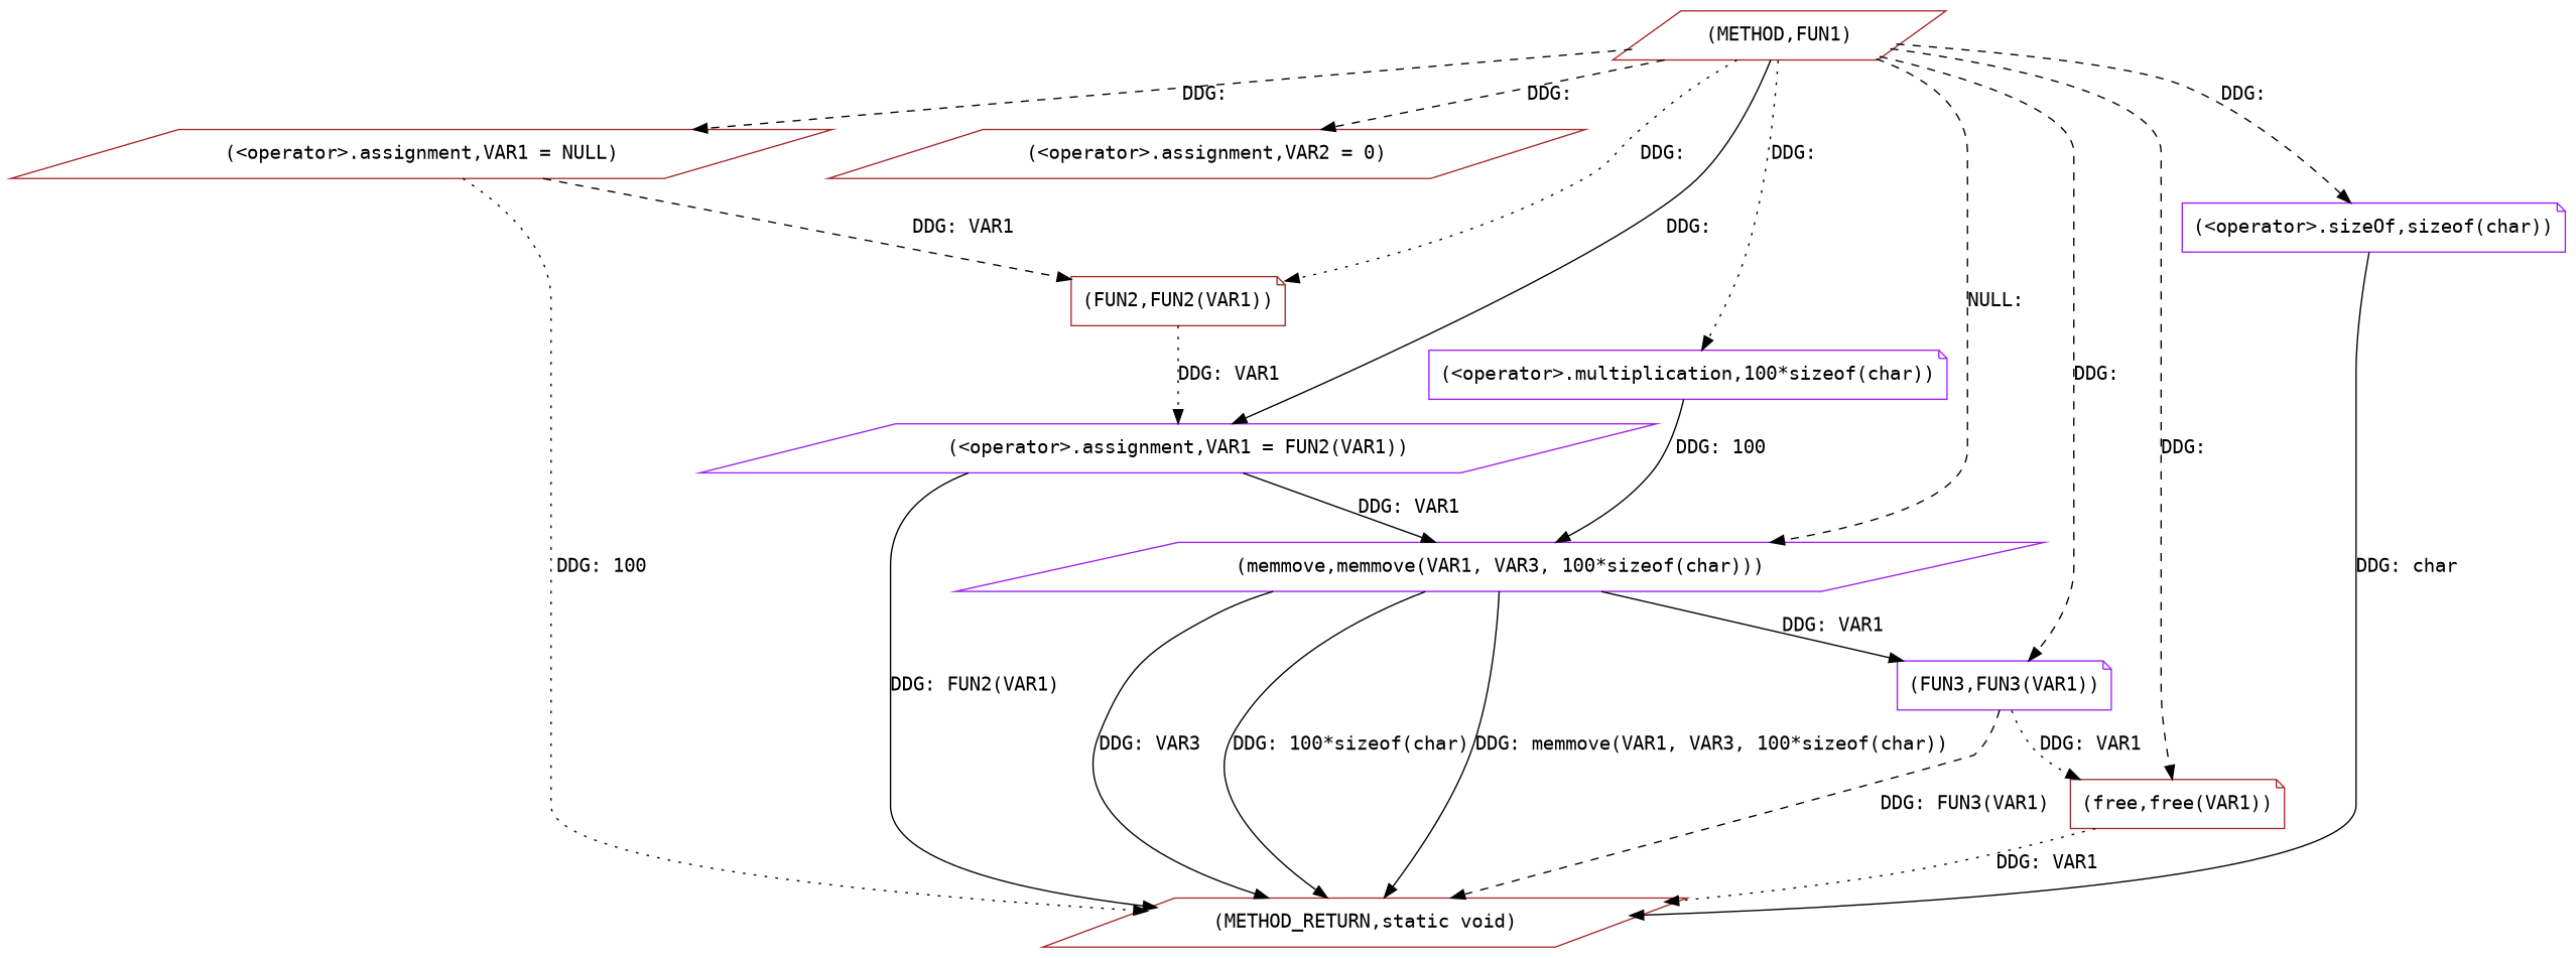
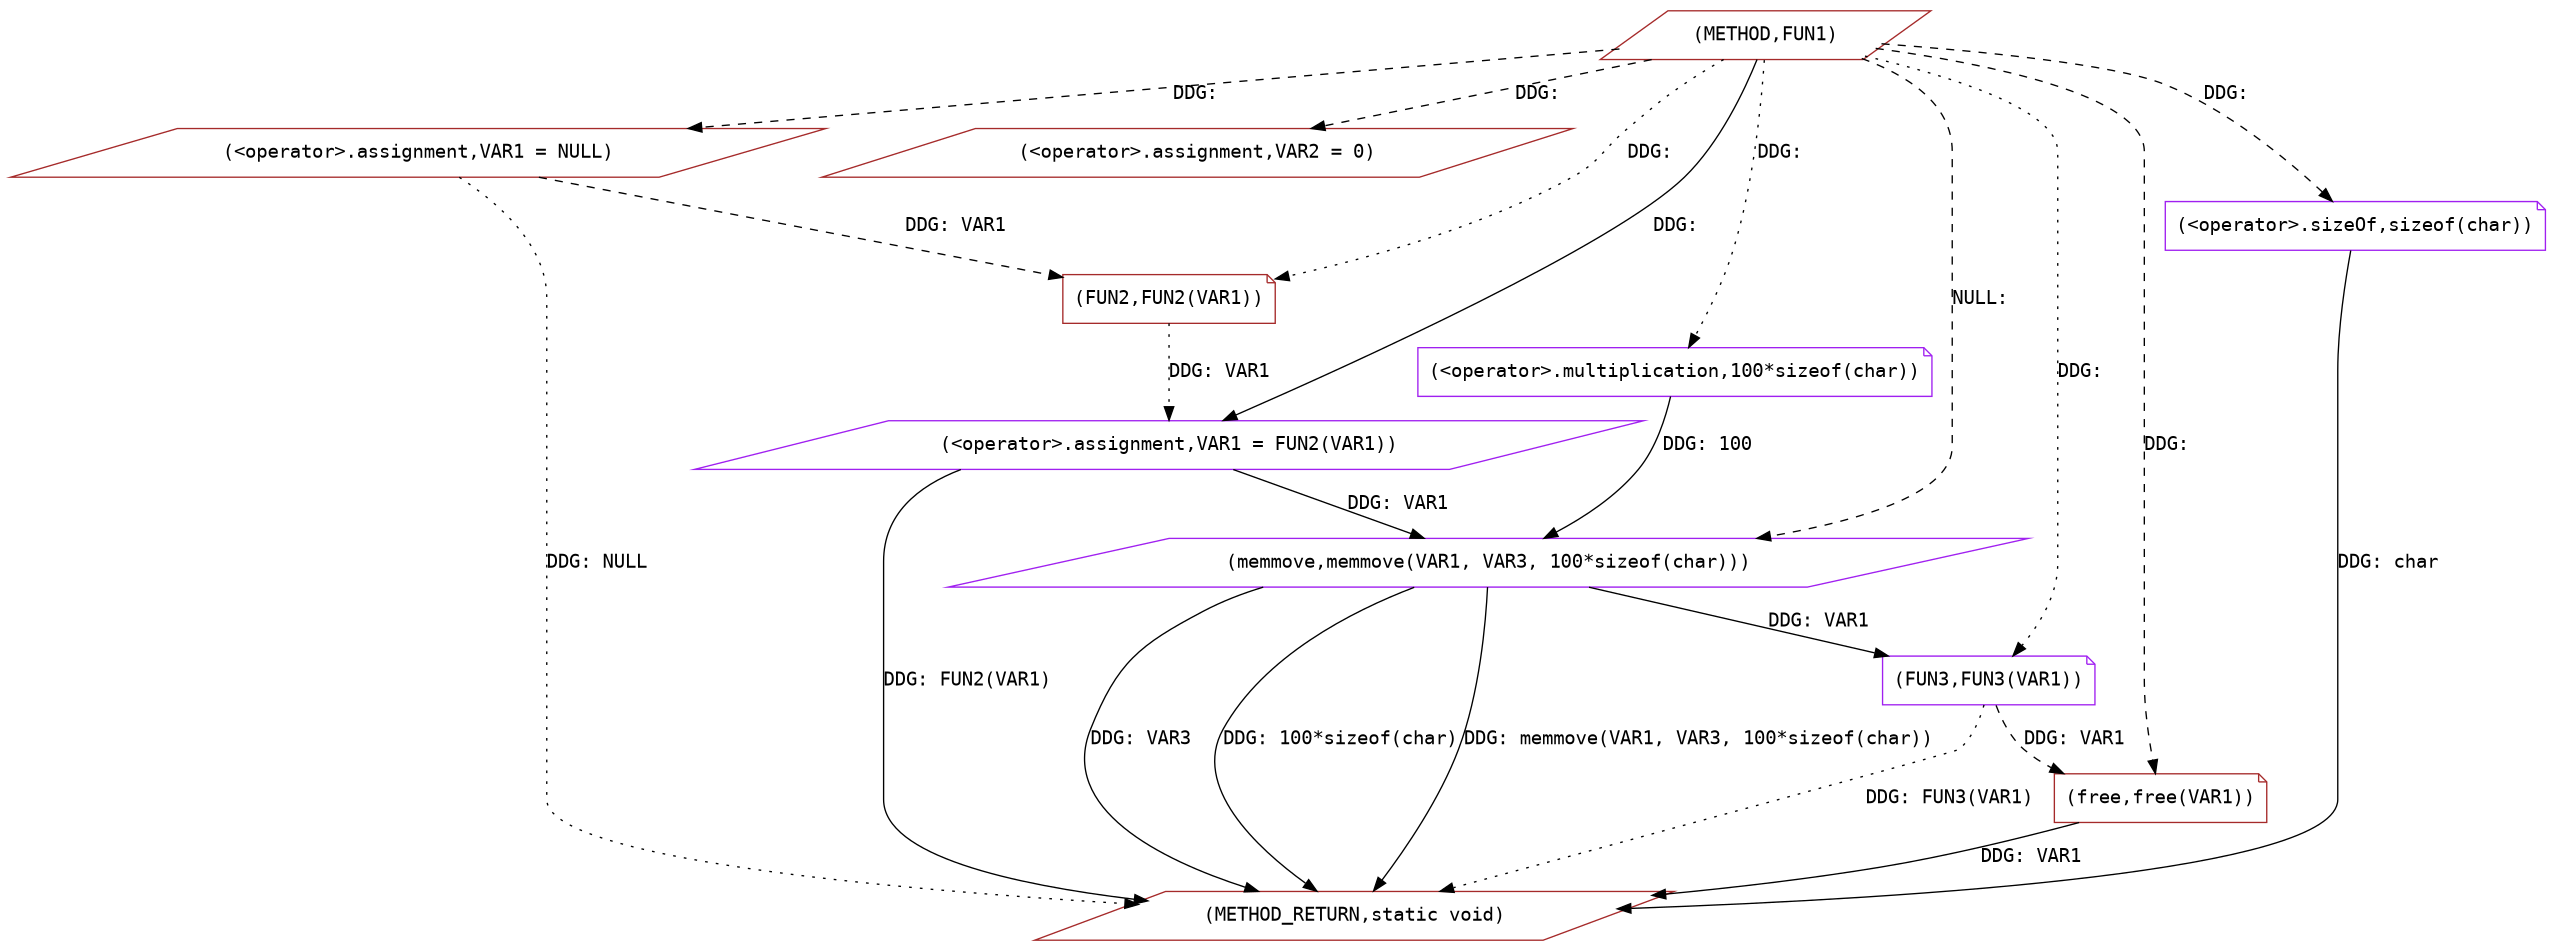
  digraph {
    fontname="DejaVu Sans Mono"
    node [color=brown fontname="DejaVu Sans Mono" shape=parallelogram]
    edge [fontname="DejaVu Sans Mono" style=solid]
    n1 [label="(METHOD,FUN1)"]
    n2 [label="(<operator>.assignment,VAR1 = NULL)"]
    n3 [label="(<operator>.assignment,VAR2 = 0)"]
    n4 [color=purple label="(<operator>.assignment,VAR1 = FUN2(VAR1))"]
    n5 [label="(FUN2,FUN2(VAR1))" shape=note]
    n6 [color=purple label="(memmove,memmove(VAR1, VAR3, 100*sizeof(char)))"]
    n7 [color=purple label="(<operator>.multiplication,100*sizeof(char))" shape=note]
    n8 [color=purple label="(<operator>.sizeOf,sizeof(char))" shape=note]
    n9 [color=purple label="(FUN3,FUN3(VAR1))" shape=note]
    n10 [label="(free,free(VAR1))" shape=note]
    n11 [label="(METHOD_RETURN,static void)"]
    n1 -> n2 [label="DDG: " style=dashed]
    n1 -> n3 [label="DDG: " style=dashed]
    n1 -> n4 [label="DDG: "]
    n1 -> n5 [label="DDG: " style=dotted]
    n1 -> n6 [label="NULL: " style=dashed]
    n1 -> n7 [label="DDG: " style=dotted]
    n1 -> n8 [label="DDG: " style=dashed]
-   n1 -> n9 [label="DDG: " style=dashed]
+   n1 -> n9 [label="DDG: " style=dotted]
    n1 -> n10 [label="DDG: " style=dashed]
    n2 -> n5 [label="DDG: VAR1" style=dashed]
-   n2 -> n11 [label="DDG: 100" style=dotted]
+   n2 -> n11 [label="DDG: NULL" style=dotted]
    n4 -> n6 [label="DDG: VAR1"]
    n4 -> n11 [label="DDG: FUN2(VAR1)"]
    n5 -> n4 [label="DDG: VAR1" style=dotted]
    n6 -> n9 [label="DDG: VAR1"]
    n6 -> n11 [label="DDG: VAR3"]
    n6 -> n11 [label="DDG: 100*sizeof(char)"]
    n6 -> n11 [label="DDG: memmove(VAR1, VAR3, 100*sizeof(char))"]
    n7 -> n6 [label="DDG: 100"]
    n8 -> n11 [label="DDG: char"]
-   n9 -> n10 [label="DDG: VAR1" style=dotted]
-   n9 -> n11 [label="DDG: FUN3(VAR1)" style=dashed]
-   n10 -> n11 [label="DDG: VAR1" style=dotted]
+   n9 -> n10 [label="DDG: VAR1" style=dashed]
+   n9 -> n11 [label="DDG: FUN3(VAR1)" style=dotted]
+   n10 -> n11 [label="DDG: VAR1"]
  }
